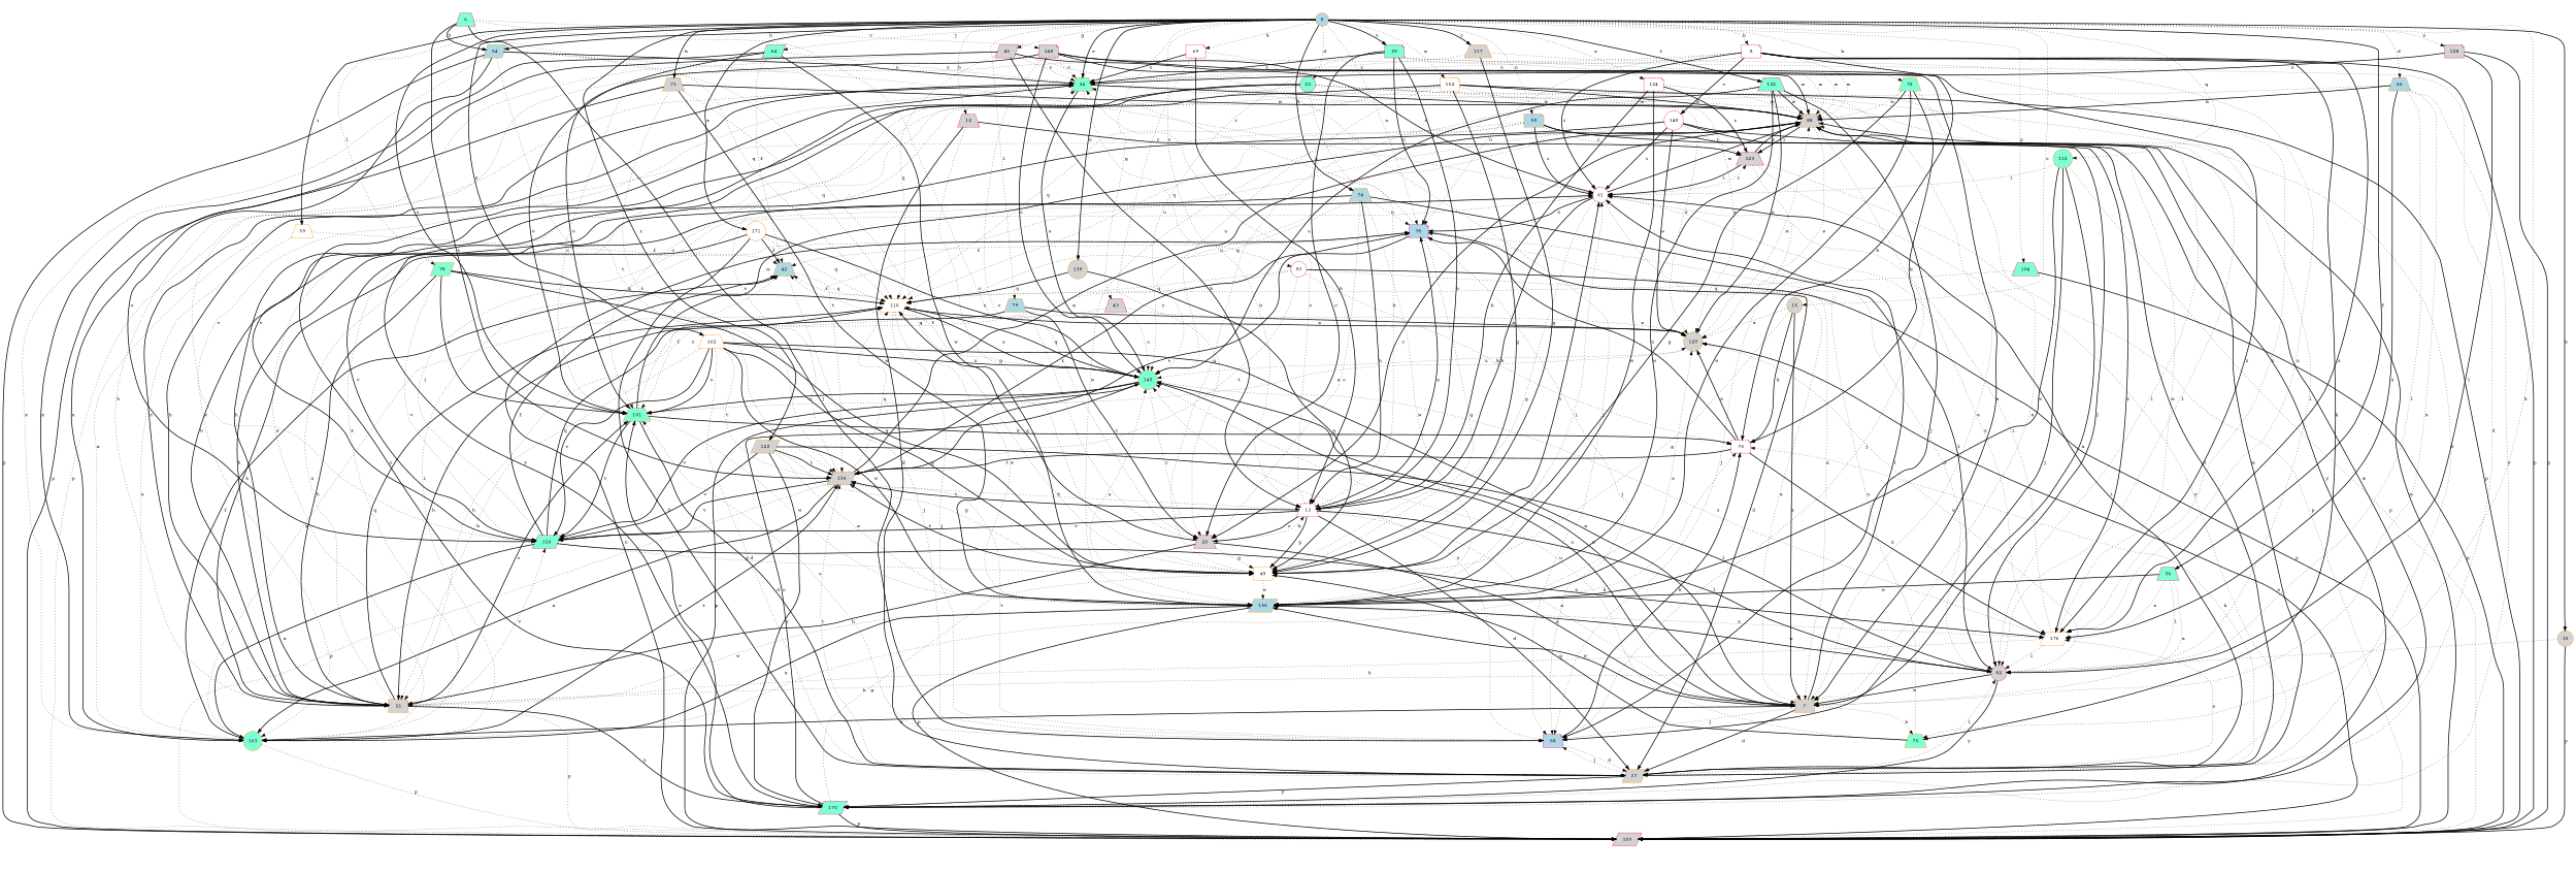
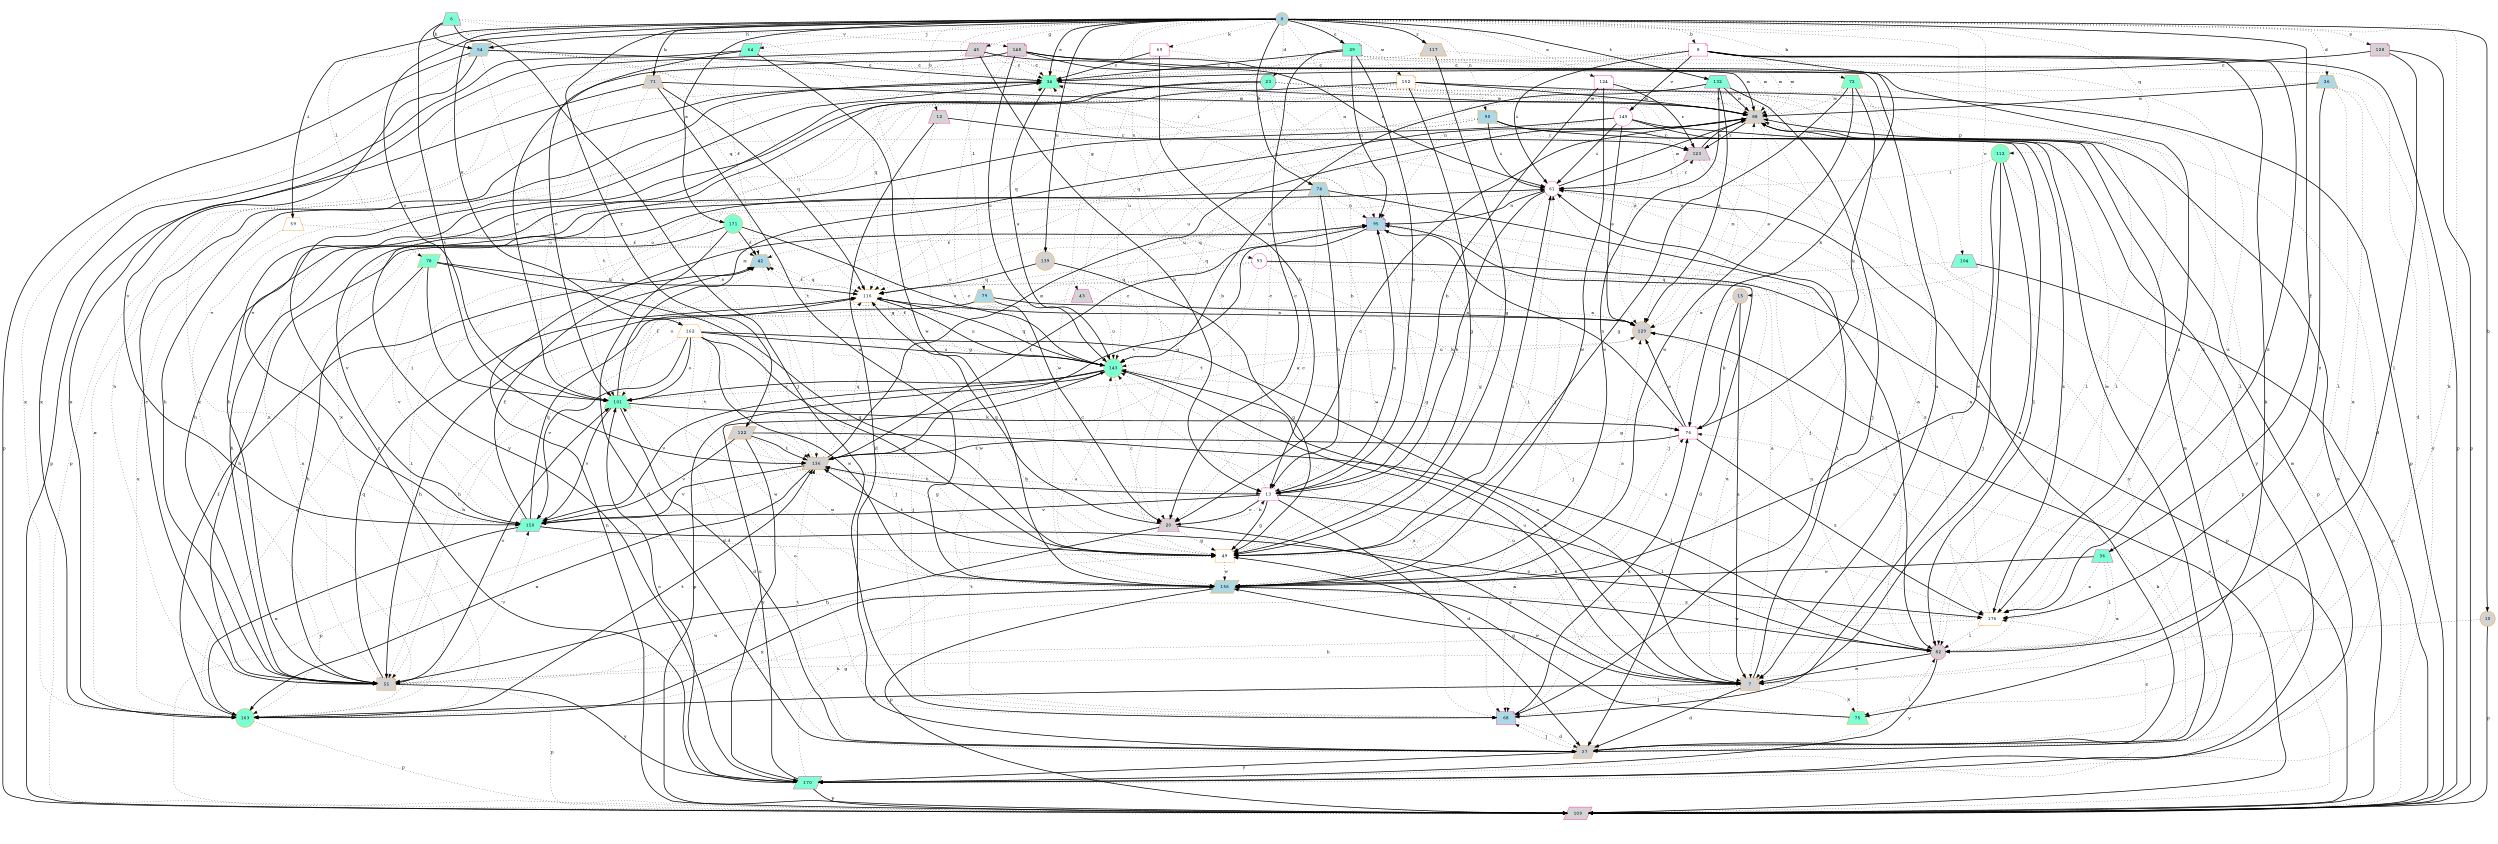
  strict digraph {
    fontname="Courier Prime"
    node [color=darkorange fillcolor=lightgrey fontname="Courier Prime" shape=trapezium style=filled]
    edge [fontname="Courier Prime" style=bold]
    0 [fillcolor=lightblue shape=circle]
    8 [color=deeppink fillcolor=white shape=note]
    10 [shape=circle]
    12 [color=deeppink]
    15 [shape=circle]
    23 [color=deeppink fillcolor=aquamarine shape=circle]
    26 [fillcolor=lightblue]
    29 [color=deeppink fillcolor=aquamarine shape=note]
    34 [fillcolor=aquamarine]
    36 [color=deeppink fillcolor=aquamarine]
    43 [color=deeppink]
    45 [color=deeppink shape=parallelogram]
    54 [fillcolor=lightblue shape=parallelogram]
    59 [fillcolor=white]
    64 [color=deeppink fillcolor=aquamarine shape=parallelogram]
    69 [color=deeppink fillcolor=white shape=note]
    71
    72 [fillcolor=aquamarine]
    74 [fillcolor=lightblue]
    75 [fillcolor=aquamarine]
    78 [fillcolor=aquamarine shape=parallelogram]
    79 [fillcolor=lightblue]
    90 [fillcolor=lightblue shape=note]
    93 [color=deeppink fillcolor=white shape=circle]
    95 [color=deeppink fillcolor=lightblue shape=note]
    101 [fillcolor=aquamarine]
    104 [color=deeppink fillcolor=aquamarine]
    112 [fillcolor=aquamarine shape=circle]
    117
    122 [shape=parallelogram]
    124 [color=deeppink fillcolor=white shape=note]
    128 [color=deeppink shape=note]
    132 [color=deeppink fillcolor=aquamarine]
    139 [shape=circle]
    152 [fillcolor=white shape=note]
    162 [fillcolor=white]
-   171 [fillcolor=white shape=circle]
+   171 [fillcolor=aquamarine shape=circle]
    61 [color=deeppink fillcolor=white shape=circle]
    163 [fillcolor=aquamarine shape=circle]
    76 [color=deeppink fillcolor=white shape=note]
    88
    109 [color=deeppink shape=parallelogram]
    149 [color=deeppink fillcolor=white shape=circle]
    176 [fillcolor=white shape=parallelogram]
    82 [color=deeppink shape=circle]
    27 [shape=parallelogram]
    49 [fillcolor=white shape=note]
    123 [color=deeppink]
    7 [shape=note]
    129 [shape=circle]
    13 [color=deeppink fillcolor=white]
    150 [color=deeppink fillcolor=aquamarine shape=parallelogram]
    170 [color=deeppink fillcolor=aquamarine shape=parallelogram]
    116 [fillcolor=white shape=parallelogram]
    20 [color=deeppink]
    143 [fillcolor=aquamarine shape=circle]
    55 [shape=note]
    156 [fillcolor=lightblue shape=parallelogram]
    68 [color=deeppink fillcolor=lightblue shape=note]
    136 [shape=parallelogram]
    42 [fillcolor=lightblue]
    6 [color=deeppink fillcolor=aquamarine]
    148 [color=deeppink shape=note]
    0 -> 8 [label=b style=dotted]
    0 -> 10 [label=b]
    0 -> 12 [label=b style=dotted]
    0 -> 15 [label=c style=dotted]
    0 -> 23 [label=d style=dotted]
    0 -> 26 [label=d style=dotted]
    0 -> 29 [label=e]
    0 -> 34 [label=e]
    0 -> 36 [label=f]
    0 -> 43 [label=g style=dotted]
    0 -> 45 [label=g style=dotted]
    0 -> 54 [label=h]
    0 -> 59 [label=i]
    0 -> 64 [label=j style=dotted]
    0 -> 69 [label=k style=dotted]
    0 -> 71 [label=k]
    0 -> 72 [label=k style=dotted]
    0 -> 74 [label=k]
    0 -> 75 [label=k style=dotted]
    0 -> 78 [label=l style=dotted]
    0 -> 79 [label=l style=dotted]
    0 -> 90 [label=n style=dotted]
    0 -> 93 [label=n style=dotted]
    0 -> 95 [label=n style=dotted]
    0 -> 101 [label=o]
    0 -> 104 [label=p style=dotted]
    0 -> 112 [label=q style=dotted]
    0 -> 117 [label=r]
    0 -> 122 [label=r]
    0 -> 124 [label=s style=dotted]
    0 -> 128 [label=s style=dotted]
    0 -> 132 [label=t]
    0 -> 139 [label=u]
    0 -> 152 [label=w style=dotted]
    0 -> 162 [label=x]
    0 -> 171 [label=z]
    8 -> 34 [label=e style=dotted]
    8 -> 75 [label=k]
    8 -> 95 [label=n style=dotted]
    8 -> 61 [label=i]
    8 -> 163 [label=x style=dotted]
    8 -> 76 [label=k]
    8 -> 88 [label=m style=dotted]
    8 -> 109 [label=p]
    8 -> 149 [label=v]
    8 -> 176 [label=z]
    10 -> 109 [label=p]
    10 -> 82 [label=l style=dotted]
    12 -> 27 [label=d]
    12 -> 49 [label=g style=dotted]
    12 -> 123 [label=r]
    15 -> 76 [label=k]
    15 -> 49 [label=g style=dotted]
    15 -> 7 [label=a]
    15 -> 129 [label=s style=dotted]
    23 -> 101 [label=o style=dotted]
    23 -> 88 [label=m style=dotted]
    23 -> 82 [label=l style=dotted]
    23 -> 27 [label=d style=dotted]
    23 -> 13 [label=b style=dotted]
    23 -> 150 [label=v]
    23 -> 170 [label=y]
    26 -> 88 [label=m]
    26 -> 176 [label=z]
    26 -> 82 [label=l style=dotted]
    26 -> 7 [label=a style=dotted]
    26 -> 170 [label=y style=dotted]
    26 -> 116 [label=q style=dotted]
    29 -> 34 [label=e]
    29 -> 95 [label=n]
    29 -> 88 [label=m style=dotted]
    29 -> 176 [label=z style=dotted]
    29 -> 27 [label=d style=dotted]
    29 -> 13 [label=b]
    29 -> 20 [label=c]
    29 -> 143 [label=u style=dotted]
    34 -> 88 [label=m]
    34 -> 109 [label=p style=dotted]
    34 -> 82 [label=l style=dotted]
    34 -> 129 [label=s style=dotted]
    34 -> 13 [label=b style=dotted]
    34 -> 150 [label=v style=dotted]
    34 -> 143 [label=u]
    34 -> 55 [label=h]
    36 -> 176 [label=z style=dotted]
    36 -> 82 [label=l style=dotted]
    36 -> 7 [label=a style=dotted]
    36 -> 156 [label=w]
    43 -> 129 [label=s style=dotted]
    43 -> 143 [label=u style=dotted]
    43 -> 55 [label=h style=dotted]
    45 -> 34 [label=e style=dotted]
    45 -> 163 [label=x]
    45 -> 7 [label=a]
    45 -> 13 [label=b]
    45 -> 116 [label=q style=dotted]
    45 -> 55 [label=h style=dotted]
    45 -> 68 [label=j style=dotted]
    54 -> 34 [label=e]
    54 -> 61 [label=i style=dotted]
    54 -> 163 [label=x style=dotted]
    54 -> 109 [label=p]
    54 -> 49 [label=g style=dotted]
    54 -> 150 [label=v]
    54 -> 136 [label=t style=dotted]
    59 -> 163 [label=x style=dotted]
    59 -> 42 [label=f style=dotted]
    64 -> 34 [label=e style=dotted]
    64 -> 101 [label=o]
    64 -> 163 [label=x]
    64 -> 156 [label=w]
    64 -> 42 [label=f style=dotted]
    69 -> 34 [label=e]
    69 -> 88 [label=m style=dotted]
    69 -> 13 [label=b]
    69 -> 20 [label=c style=dotted]
    71 -> 101 [label=o style=dotted]
    71 -> 88 [label=m]
    71 -> 109 [label=p]
-   71 -> 116 [label=q style=dotted]
+   71 -> 116 [label=q]
    71 -> 156 [label=w]
    71 -> 136 [label=t style=dotted]
    72 -> 76 [label=k]
    72 -> 88 [label=m style=dotted]
    72 -> 49 [label=g]
    72 -> 7 [label=a style=dotted]
    72 -> 156 [label=w]
    74 -> 95 [label=n style=dotted]
    74 -> 82 [label=l]
    74 -> 13 [label=b]
    74 -> 150 [label=v]
    74 -> 116 [label=q style=dotted]
    74 -> 20 [label=c style=dotted]
    74 -> 156 [label=w style=dotted]
    75 -> 95 [label=n style=dotted]
    75 -> 49 [label=g]
    75 -> 143 [label=u style=dotted]
    78 -> 101 [label=o]
    78 -> 49 [label=g]
    78 -> 150 [label=v style=dotted]
    78 -> 116 [label=q]
    78 -> 55 [label=h]
    79 -> 129 [label=s]
    79 -> 20 [label=c]
    79 -> 55 [label=h]
    90 -> 61 [label=i]
    90 -> 163 [label=x style=dotted]
    90 -> 176 [label=z]
    90 -> 82 [label=l]
    90 -> 49 [label=g style=dotted]
    90 -> 123 [label=r style=dotted]
    90 -> 156 [label=w style=dotted]
    93 -> 101 [label=o style=dotted]
    93 -> 76 [label=k style=dotted]
    93 -> 109 [label=p]
    93 -> 7 [label=a style=dotted]
    93 -> 116 [label=q style=dotted]
    93 -> 136 [label=t style=dotted]
    95 -> 34 [label=e style=dotted]
    95 -> 82 [label=l style=dotted]
    95 -> 27 [label=d]
    95 -> 49 [label=g style=dotted]
    95 -> 68 [label=j style=dotted]
    95 -> 136 [label=t]
    95 -> 42 [label=f style=dotted]
    101 -> 76 [label=k]
    101 -> 88 [label=m]
    101 -> 27 [label=d]
    101 -> 129 [label=s style=dotted]
    101 -> 150 [label=v]
    101 -> 156 [label=w style=dotted]
    101 -> 42 [label=f style=dotted]
    104 -> 109 [label=p]
    104 -> 116 [label=q style=dotted]
    112 -> 61 [label=i style=dotted]
    112 -> 109 [label=p style=dotted]
    112 -> 7 [label=a]
    112 -> 156 [label=w]
    112 -> 68 [label=j]
    117 -> 34 [label=e style=dotted]
    117 -> 176 [label=z style=dotted]
    117 -> 49 [label=g]
    122 -> 82 [label=l]
    122 -> 49 [label=g style=dotted]
    122 -> 150 [label=v]
    122 -> 170 [label=y]
    122 -> 156 [label=w style=dotted]
    122 -> 136 [label=t]
    124 -> 88 [label=m style=dotted]
    124 -> 123 [label=r]
    124 -> 13 [label=b]
    124 -> 156 [label=w]
    128 -> 34 [label=e]
    128 -> 109 [label=p]
    128 -> 82 [label=l]
    132 -> 163 [label=x style=dotted]
    132 -> 88 [label=m]
    132 -> 7 [label=a style=dotted]
    132 -> 129 [label=s]
    132 -> 143 [label=u]
    132 -> 156 [label=w]
    132 -> 68 [label=j]
    139 -> 49 [label=g]
    139 -> 116 [label=q]
    152 -> 163 [label=x style=dotted]
    152 -> 88 [label=m]
    152 -> 109 [label=p]
    152 -> 82 [label=l style=dotted]
    152 -> 49 [label=g]
    152 -> 129 [label=s style=dotted]
    152 -> 116 [label=q style=dotted]
    152 -> 143 [label=u style=dotted]
    152 -> 55 [label=h]
    162 -> 101 [label=o]
    162 -> 27 [label=d style=dotted]
    162 -> 49 [label=g]
    162 -> 7 [label=a]
    162 -> 150 [label=v]
    162 -> 143 [label=u]
    162 -> 55 [label=h style=dotted]
    162 -> 156 [label=w]
    162 -> 136 [label=t style=dotted]
    171 -> 27 [label=d]
-   171 -> 116 [label=q style=dotted]
+   95 -> 116 [label=q style=dotted]
    171 -> 143 [label=u]
    171 -> 55 [label=h]
    171 -> 42 [label=f]
    61 -> 95 [label=n]
    61 -> 88 [label=m]
    61 -> 176 [label=z style=dotted]
    61 -> 49 [label=g style=dotted]
    61 -> 123 [label=r style=dotted]
    61 -> 7 [label=a style=dotted]
    61 -> 13 [label=b]
    61 -> 55 [label=h]
    163 -> 61 [label=i style=dotted]
    163 -> 76 [label=k style=dotted]
    163 -> 109 [label=p style=dotted]
    163 -> 116 [label=q style=dotted]
    163 -> 136 [label=t]
    163 -> 42 [label=f]
    76 -> 95 [label=n]
    76 -> 176 [label=z]
    76 -> 129 [label=s]
    76 -> 136 [label=t]
    88 -> 123 [label=r]
    88 -> 129 [label=s style=dotted]
    88 -> 20 [label=c]
    88 -> 68 [label=j style=dotted]
    109 -> 95 [label=n]
    109 -> 88 [label=m]
    109 -> 129 [label=s]
    149 -> 61 [label=i]
    149 -> 27 [label=d]
    149 -> 123 [label=r style=dotted]
    149 -> 129 [label=s]
    149 -> 170 [label=y]
    149 -> 143 [label=u style=dotted]
    149 -> 55 [label=h]
    149 -> 136 [label=t style=dotted]
    176 -> 61 [label=i style=dotted]
    176 -> 88 [label=m style=dotted]
    176 -> 82 [label=l style=dotted]
    176 -> 143 [label=u style=dotted]
    176 -> 55 [label=h style=dotted]
    82 -> 7 [label=a]
    82 -> 129 [label=s style=dotted]
    82 -> 170 [label=y]
    82 -> 55 [label=h style=dotted]
    82 -> 156 [label=w]
    27 -> 61 [label=i]
    27 -> 76 [label=k style=dotted]
    27 -> 88 [label=m]
    27 -> 176 [label=z style=dotted]
    27 -> 82 [label=l style=dotted]
    27 -> 170 [label=y]
    27 -> 68 [label=j style=dotted]
    27 -> 136 [label=t style=dotted]
    49 -> 61 [label=i]
    49 -> 156 [label=w style=dotted]
    49 -> 136 [label=t]
    123 -> 61 [label=i]
    123 -> 88 [label=m]
    123 -> 109 [label=p style=dotted]
    123 -> 170 [label=y style=dotted]
    123 -> 68 [label=j style=dotted]
    7 -> 75 [label=k style=dotted]
    7 -> 61 [label=i]
    7 -> 163 [label=x]
    7 -> 27 [label=d]
    7 -> 143 [label=u]
    7 -> 156 [label=w]
    7 -> 68 [label=j style=dotted]
    129 -> 88 [label=m style=dotted]
    129 -> 143 [label=u style=dotted]
    13 -> 34 [label=e style=dotted]
    13 -> 95 [label=n]
    13 -> 82 [label=l]
    13 -> 27 [label=d]
    13 -> 49 [label=g]
    13 -> 7 [label=a style=dotted]
    13 -> 150 [label=v]
    13 -> 20 [label=c]
    13 -> 136 [label=t]
    150 -> 61 [label=i style=dotted]
    150 -> 163 [label=x]
    150 -> 176 [label=z]
    150 -> 49 [label=g style=dotted]
    150 -> 116 [label=q]
    150 -> 42 [label=f]
    170 -> 34 [label=e]
    170 -> 101 [label=o]
    170 -> 88 [label=m]
    170 -> 109 [label=p]
    170 -> 49 [label=g style=dotted]
    170 -> 143 [label=u]
    116 -> 129 [label=s]
    116 -> 143 [label=u]
    116 -> 156 [label=w style=dotted]
    116 -> 68 [label=j style=dotted]
    116 -> 42 [label=f style=dotted]
    20 -> 49 [label=g style=dotted]
    20 -> 7 [label=a]
    20 -> 13 [label=b style=dotted]
    20 -> 116 [label=q]
    20 -> 55 [label=h]
    143 -> 101 [label=o]
    143 -> 109 [label=p]
    143 -> 7 [label=a]
    143 -> 150 [label=v]
    143 -> 116 [label=q]
    143 -> 20 [label=c style=dotted]
    143 -> 42 [label=f style=dotted]
    55 -> 34 [label=e]
    55 -> 95 [label=n style=dotted]
    55 -> 101 [label=o]
    55 -> 109 [label=p style=dotted]
    55 -> 150 [label=v style=dotted]
    55 -> 170 [label=y]
    55 -> 116 [label=q]
    55 -> 156 [label=w style=dotted]
    156 -> 61 [label=i style=dotted]
    156 -> 163 [label=x]
    156 -> 109 [label=p]
    156 -> 176 [label=z style=dotted]
    156 -> 129 [label=s style=dotted]
    156 -> 143 [label=u style=dotted]
    68 -> 101 [label=o style=dotted]
    68 -> 76 [label=k]
    68 -> 27 [label=d style=dotted]
    68 -> 143 [label=u style=dotted]
    68 -> 136 [label=t style=dotted]
    136 -> 34 [label=e style=dotted]
    136 -> 95 [label=r]
    136 -> 163 [label=x]
    136 -> 88 [label=m]
    136 -> 109 [label=p style=dotted]
    136 -> 13 [label=b style=dotted]
    136 -> 150 [label=v]
    136 -> 116 [label=q style=dotted]
    42 -> 116 [label=q style=dotted]
    42 -> 68 [label=j style=dotted]
    6 -> 54 [label=h]
    6 -> 116 [label=q style=dotted]
    6 -> 20 [label=c style=dotted]
    6 -> 68 [label=j]
    6 -> 136 [label=t]
    6 -> 148 [label=v style=dotted]
    148 -> 34 [label=e style=dotted]
    148 -> 101 [label=o]
    148 -> 61 [label=i]
    148 -> 88 [label=m]
    148 -> 176 [label=z]
    148 -> 20 [label=c style=dotted]
    148 -> 143 [label=u]
  }
